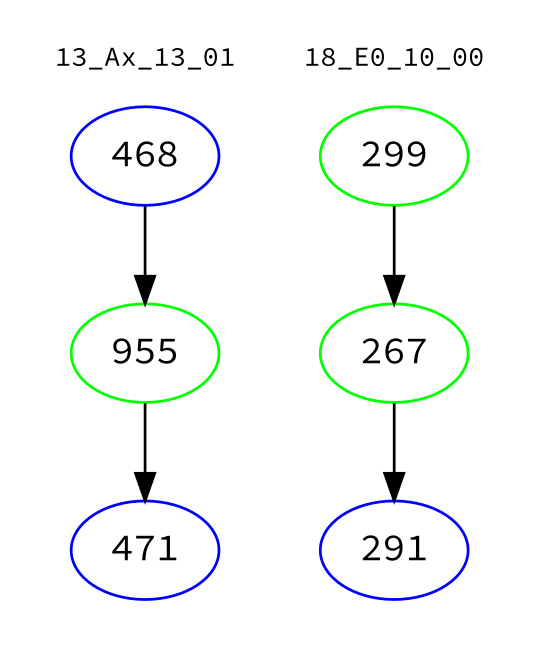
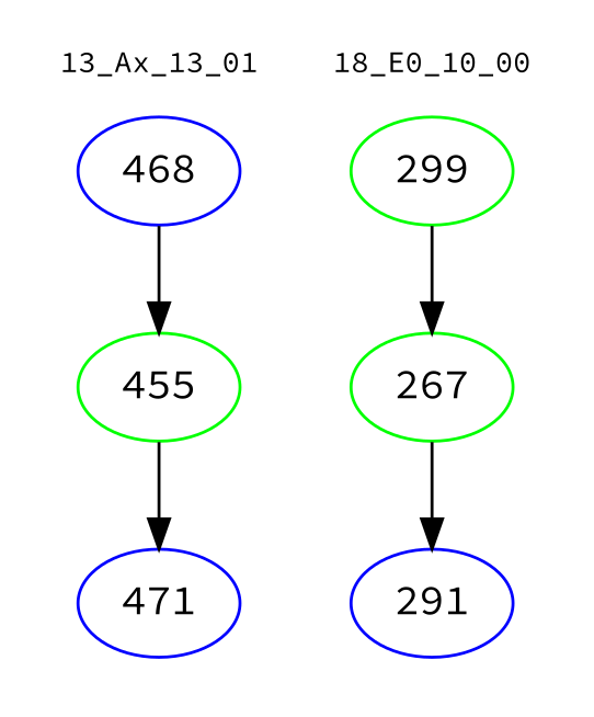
  digraph {
    fontname="Source Code Pro"
    node [color=blue fontname="Source Code Pro"]
    edge [color=black fontname="Source Code Pro"]
    n1 [label=468]
-   n2 [color=green label=955]
+   n2 [color=green label=455]
    n3 [label=471]
    n4 [color=green label=299]
    n5 [color=green label=267]
    n6 [label=291]
    subgraph cluster_1 {
      color=white
      fontsize=10
      label="13_Ax_13_01"
      n1
      n2
      n3
    }
    subgraph cluster_2 {
      color=white
      fontsize=10
      label="18_E0_10_00"
      n4
      n5
      n6
    }
    n1 -> n2
    n2 -> n3
    n4 -> n5
    n5 -> n6
  }
